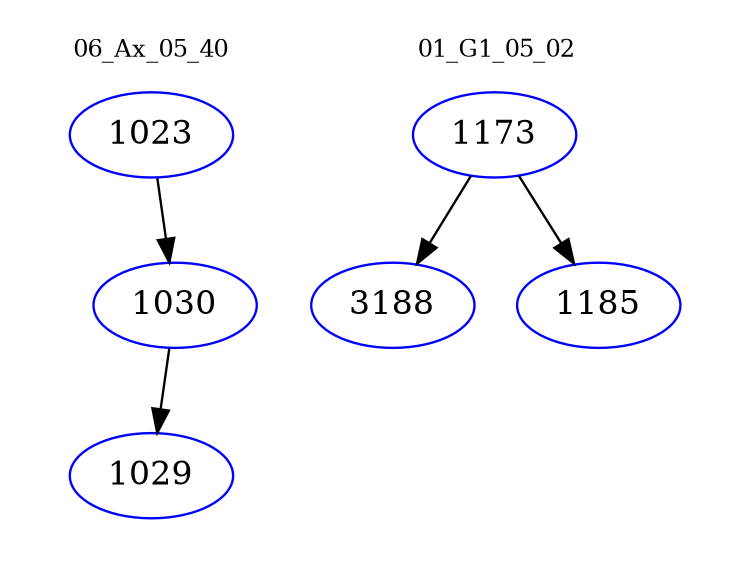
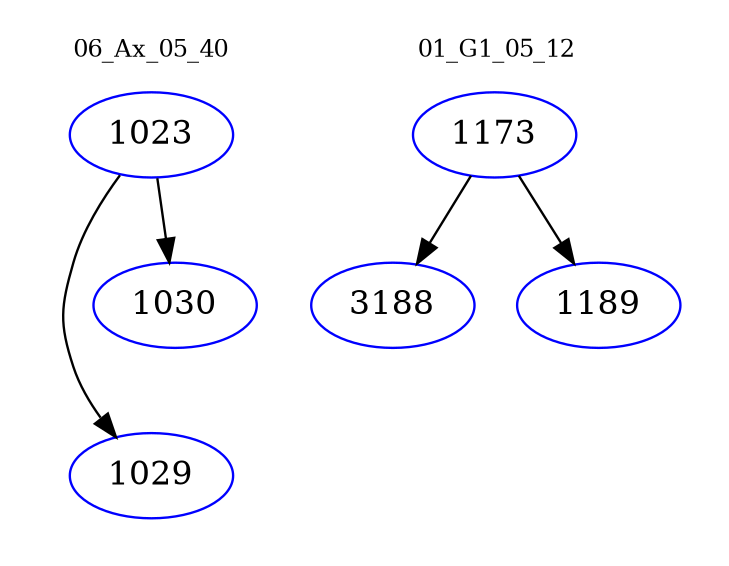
  digraph {
    node [color=blue]
    edge [color=black]
    n1 [label=1023]
    n2 [label=1029]
    n3 [label=1030]
    n4 [label=1173]
    n5 [label=3188]
-   n6 [label=1185]
+   n6 [label=1189]
    subgraph cluster_1 {
      color=white
      fontsize=10
      label="06_Ax_05_40"
      n1
      n2
      n3
    }
    subgraph cluster_2 {
      color=white
      fontsize=10
-     label="01_G1_05_02"
+     label="01_G1_05_12"
      n4
      n5
      n6
    }
-   n3 -> n2
+   n1 -> n2
    n1 -> n3
    n4 -> n5
    n4 -> n6
  }
